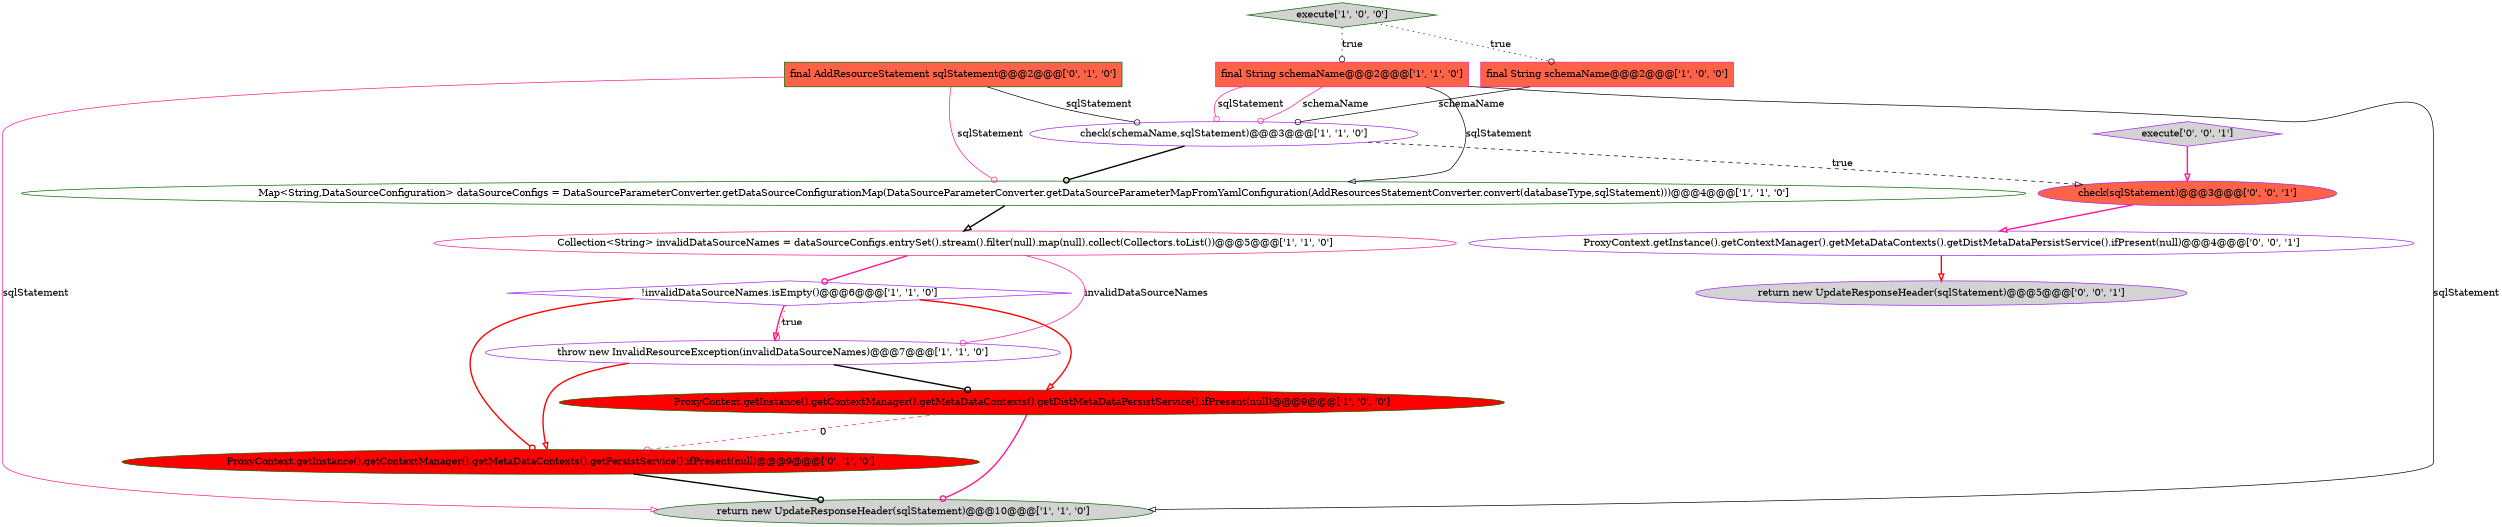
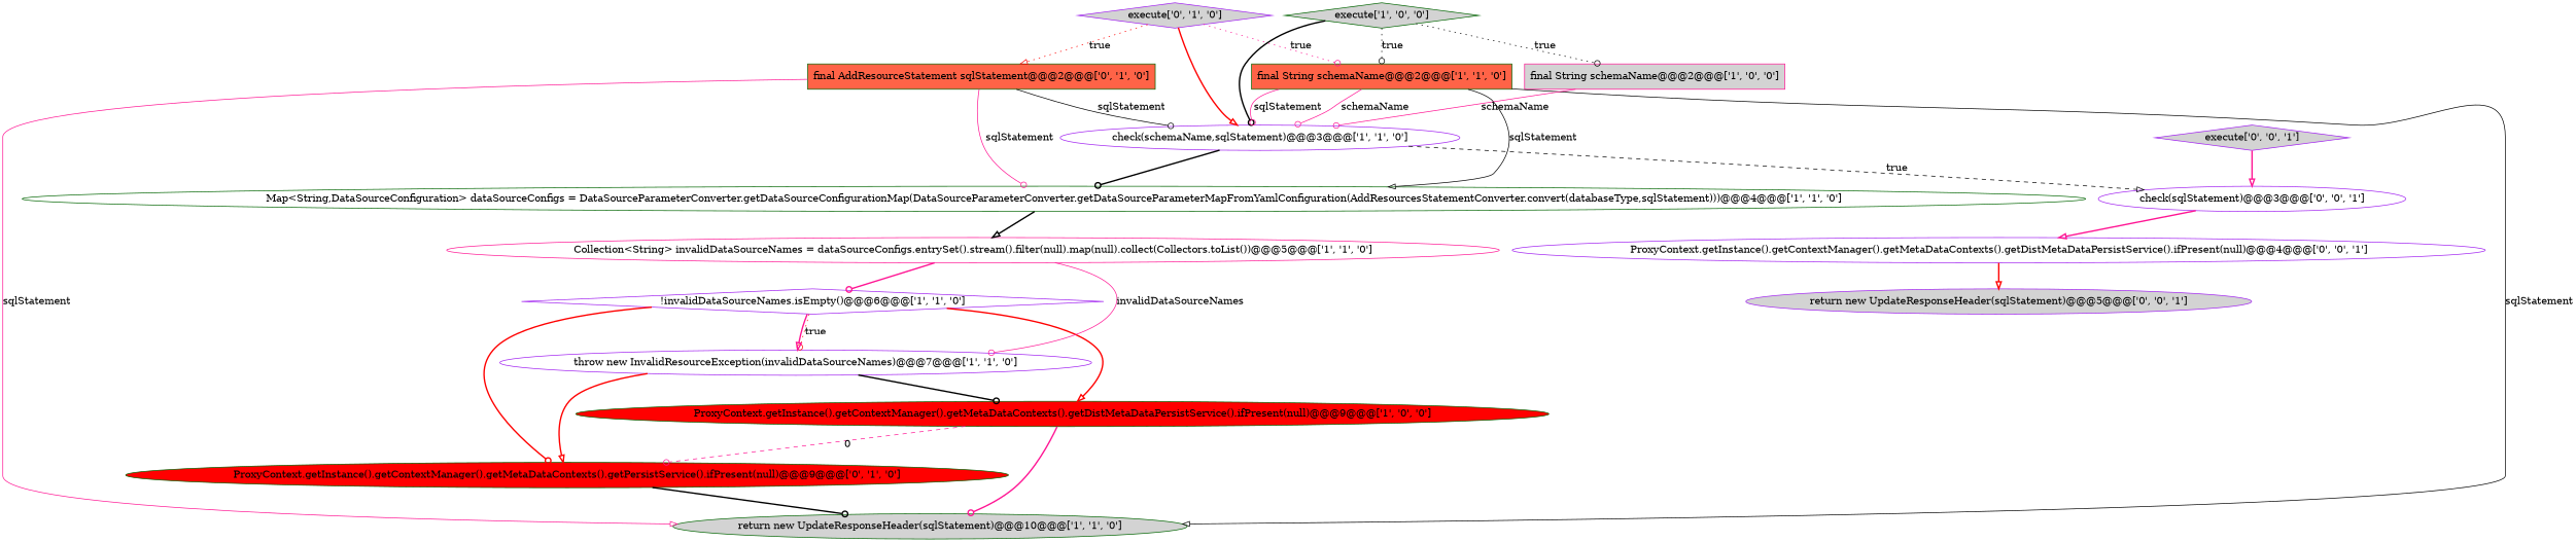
  digraph {
    fontname="DejaVu Serif"
    node [color=purple fillcolor=white fontname="DejaVu Serif" shape=ellipse style=filled]
    edge [arrowhead=odot color=deeppink fontname="DejaVu Serif" style=bold]
    n1 [label="!invalidDataSourceNames.isEmpty()@@@6@@@['1', '1', '0']" shape=diamond]
    n2 [color=darkgreen fillcolor=red label="ProxyContext.getInstance().getContextManager().getMetaDataContexts().getDistMetaDataPersistService().ifPresent(null)@@@9@@@['1', '0', '0']"]
    n3 [color=darkgreen fillcolor=red label="ProxyContext.getInstance().getContextManager().getMetaDataContexts().getPersistService().ifPresent(null)@@@9@@@['0', '1', '0']"]
    n4 [label="throw new InvalidResourceException(invalidDataSourceNames)@@@7@@@['1', '1', '0']"]
    n5 [color=darkgreen fillcolor=lightgray label="return new UpdateResponseHeader(sqlStatement)@@@10@@@['1', '1', '0']"]
    n6 [color=deeppink label="Collection<String> invalidDataSourceNames = dataSourceConfigs.entrySet().stream().filter(null).map(null).collect(Collectors.toList())@@@5@@@['1', '1', '0']"]
    n7 [fillcolor=lightgray label="return new UpdateResponseHeader(sqlStatement)@@@5@@@['0', '0', '1']"]
    n8 [color=darkgreen fillcolor=lightgray label="execute['1', '0', '0']" shape=diamond]
-   n9 [color=deeppink fillcolor=tomato label="final String schemaName@@@2@@@['1', '1', '0']" shape=box]
+   n9 [color=darkgreen fillcolor=tomato label="final String schemaName@@@2@@@['1', '1', '0']" shape=box]
    n10 [label="check(schemaName,sqlStatement)@@@3@@@['1', '1', '0']"]
-   n11 [color=deeppink fillcolor=tomato label="final String schemaName@@@2@@@['1', '0', '0']" shape=box]
+   n11 [color=deeppink fillcolor=lightgray label="final String schemaName@@@2@@@['1', '0', '0']" shape=box]
    n12 [color=darkgreen label="Map<String,DataSourceConfiguration> dataSourceConfigs = DataSourceParameterConverter.getDataSourceConfigurationMap(DataSourceParameterConverter.getDataSourceParameterMapFromYamlConfiguration(AddResourcesStatementConverter.convert(databaseType,sqlStatement)))@@@4@@@['1', '1', '0']"]
-   n13 [fillcolor=tomato label="check(sqlStatement)@@@3@@@['0', '0', '1']"]
+   n13 [label="check(sqlStatement)@@@3@@@['0', '0', '1']"]
+   n14 [fillcolor=lightgray label="execute['0', '1', '0']" shape=diamond]
    n15 [color=darkgreen fillcolor=tomato label="final AddResourceStatement sqlStatement@@@2@@@['0', '1', '0']" shape=box]
    n16 [label="ProxyContext.getInstance().getContextManager().getMetaDataContexts().getDistMetaDataPersistService().ifPresent(null)@@@4@@@['0', '0', '1']"]
    n17 [fillcolor=lightgray label="execute['0', '0', '1']" shape=diamond]
    n1 -> n2 [arrowhead=onormal color=red]
    n1 -> n3 [color=red]
    n1 -> n4 [color=red label=true style=dotted]
    n1 -> n4 [arrowhead=onormal]
    n2 -> n3 [label=0 style=dashed]
    n2 -> n5
    n3 -> n5 [color=black]
    n4 -> n2 [color=black]
    n4 -> n3 [arrowhead=onormal color=red]
    n6 -> n1
    n6 -> n4 [label=invalidDataSourceNames style=solid]
    n8 -> n9 [color=black label=true style=dotted]
+   n8 -> n10 [color=black]
    n8 -> n11 [color=black label=true style=dotted]
    n9 -> n5 [arrowhead=onormal color=black label=sqlStatement style=solid]
    n9 -> n10 [label=schemaName style=solid]
    n9 -> n10 [label=sqlStatement style=solid]
    n9 -> n12 [arrowhead=onormal color=black label=sqlStatement style=solid]
    n10 -> n12 [color=black]
    n10 -> n13 [arrowhead=onormal color=black label=true style=dashed]
-   n11 -> n10 [color=black label=schemaName style=solid]
+   n11 -> n10 [label=schemaName style=solid]
    n12 -> n6 [arrowhead=onormal color=black]
    n13 -> n16 [arrowhead=onormal]
+   n14 -> n9 [label=true style=dotted]
+   n14 -> n10 [arrowhead=onormal color=red]
+   n14 -> n15 [arrowhead=onormal color=red label=true style=dotted]
    n15 -> n5 [arrowhead=onormal label=sqlStatement style=solid]
    n15 -> n10 [color=black label=sqlStatement style=solid]
    n15 -> n12 [label=sqlStatement style=solid]
    n16 -> n7 [arrowhead=onormal color=red]
    n17 -> n13 [arrowhead=onormal]
  }
